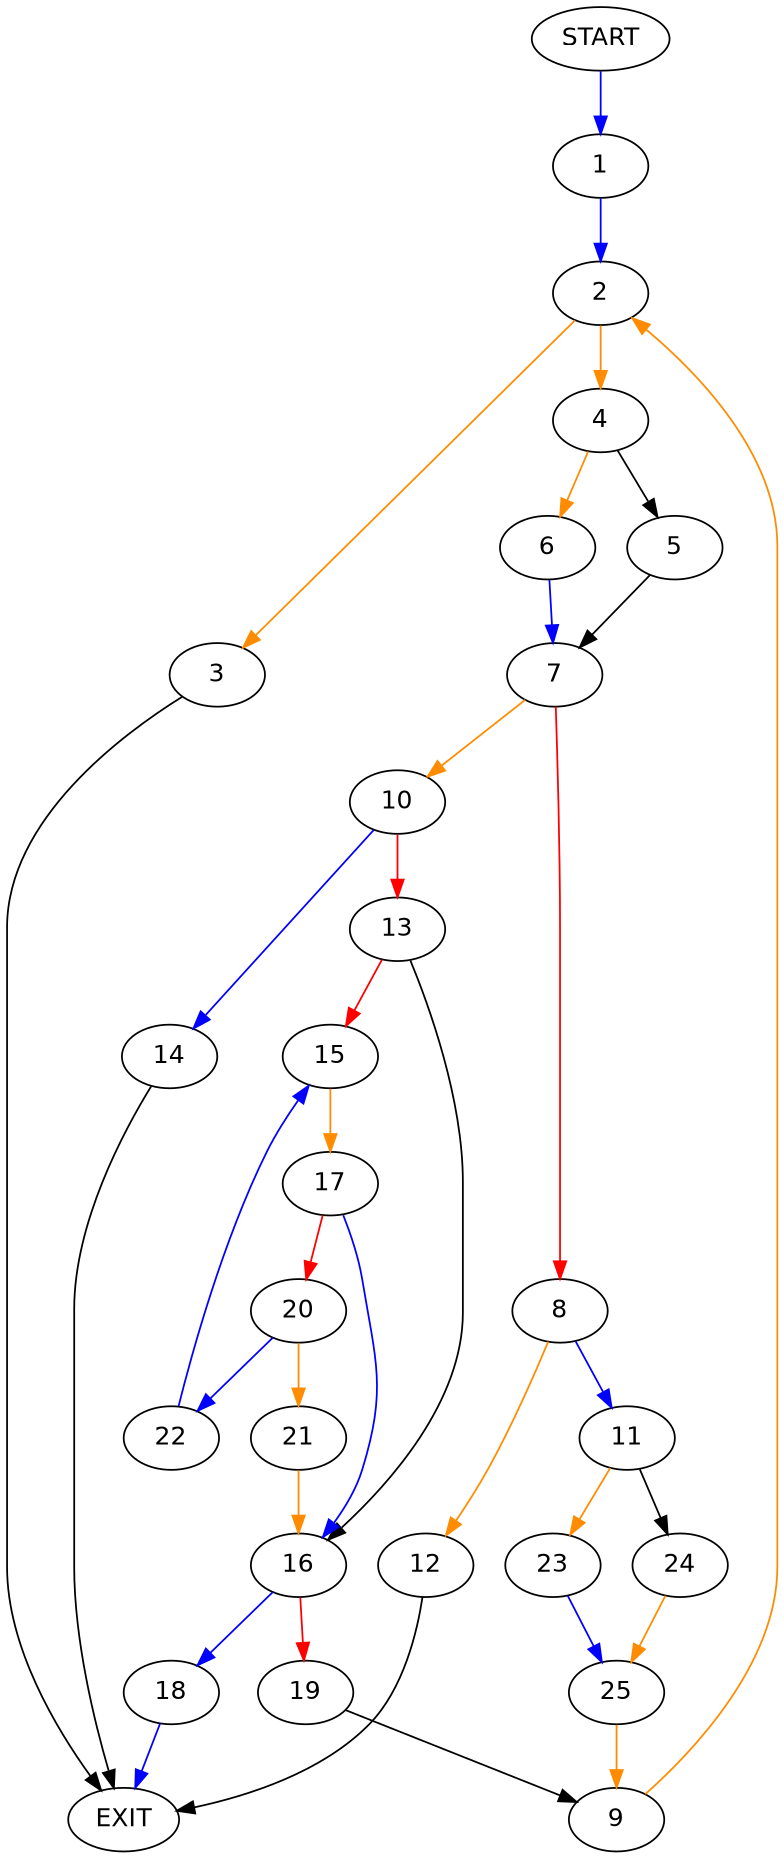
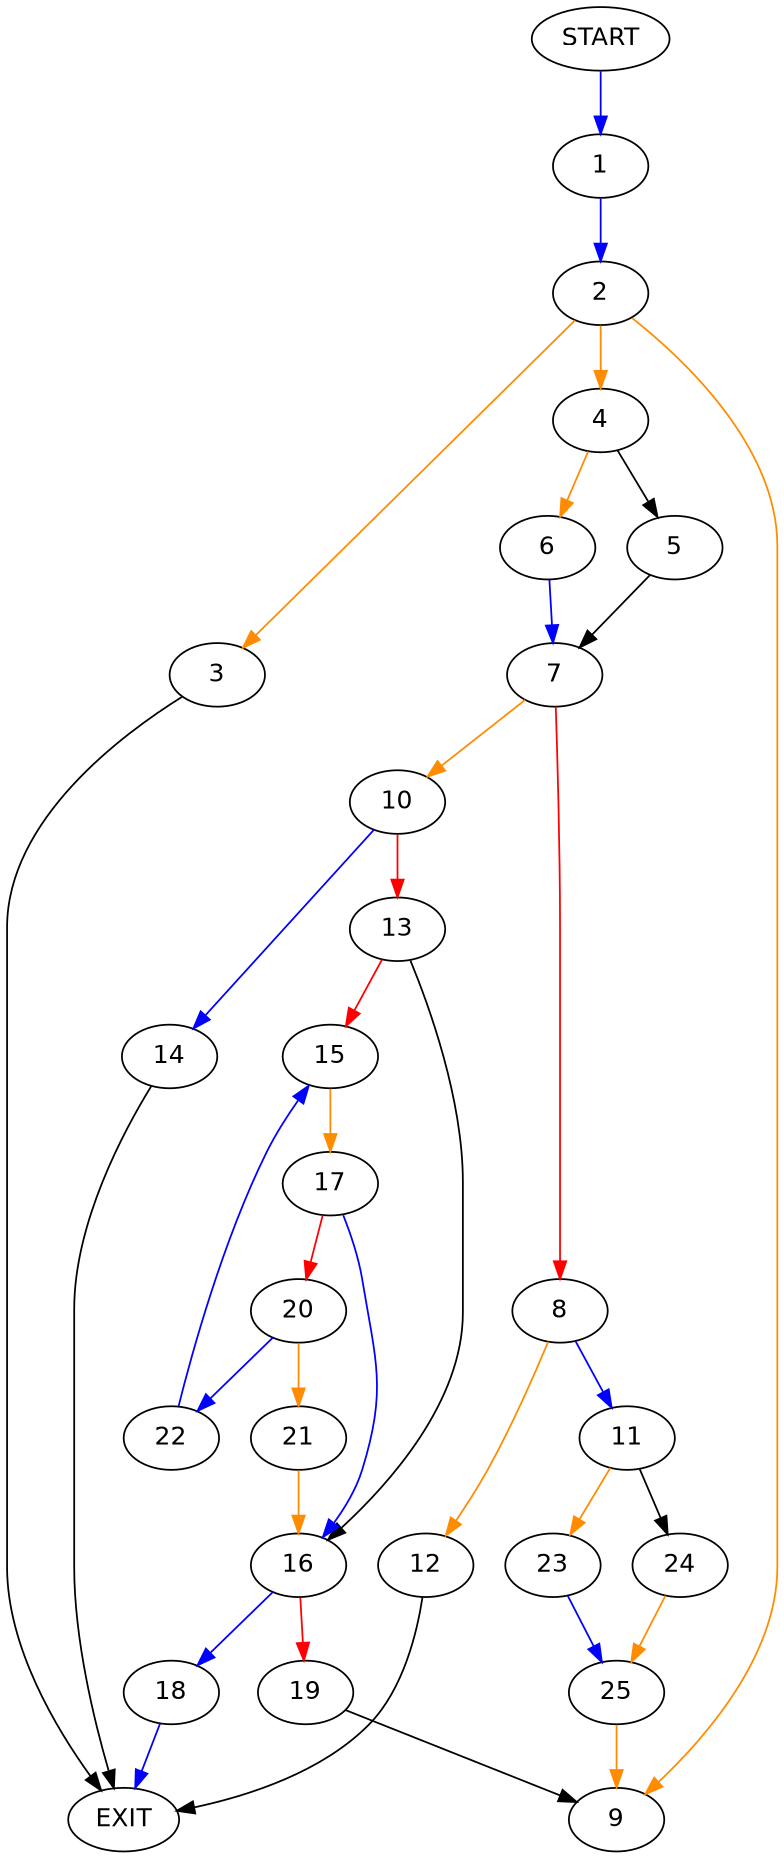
  digraph {
    fontname="DejaVu Sans"
    node [fontname="DejaVu Sans"]
    edge [color=darkorange fontname="DejaVu Sans"]
    n1 [label=START]
    1
    2
    n4 [label=EXIT]
    3
    4
    5
    6
    7
    8
    10
    11
    12
    9
    13
    14
    23
    24
    15
    16
    25
    17
    18
    19
    20
    21
    22
    n1 -> 1 [color=blue]
    1 -> 2 [color=blue]
    2 -> 3
    2 -> 4
    3 -> n4 [color=black]
    4 -> 5 [color=black]
    4 -> 6
    5 -> 7 [color=black]
    6 -> 7 [color=blue]
    7 -> 8 [color=red]
    7 -> 10
    8 -> 11 [color=blue]
    8 -> 12
    10 -> 13 [color=red]
    10 -> 14 [color=blue]
    11 -> 23
    11 -> 24 [color=black]
    12 -> n4 [color=black]
-   9 -> 2
+   2 -> 9
    13 -> 15 [color=red]
    13 -> 16 [color=black]
    14 -> n4 [color=black]
    23 -> 25 [color=blue]
    24 -> 25
    15 -> 17
    16 -> 18 [color=blue]
    16 -> 19 [color=red]
    25 -> 9
    17 -> 16 [color=blue]
    17 -> 20 [color=red]
    18 -> n4 [color=blue]
    19 -> 9 [color=black]
    20 -> 21
    20 -> 22 [color=blue]
    21 -> 16
    22 -> 15 [color=blue]
  }
